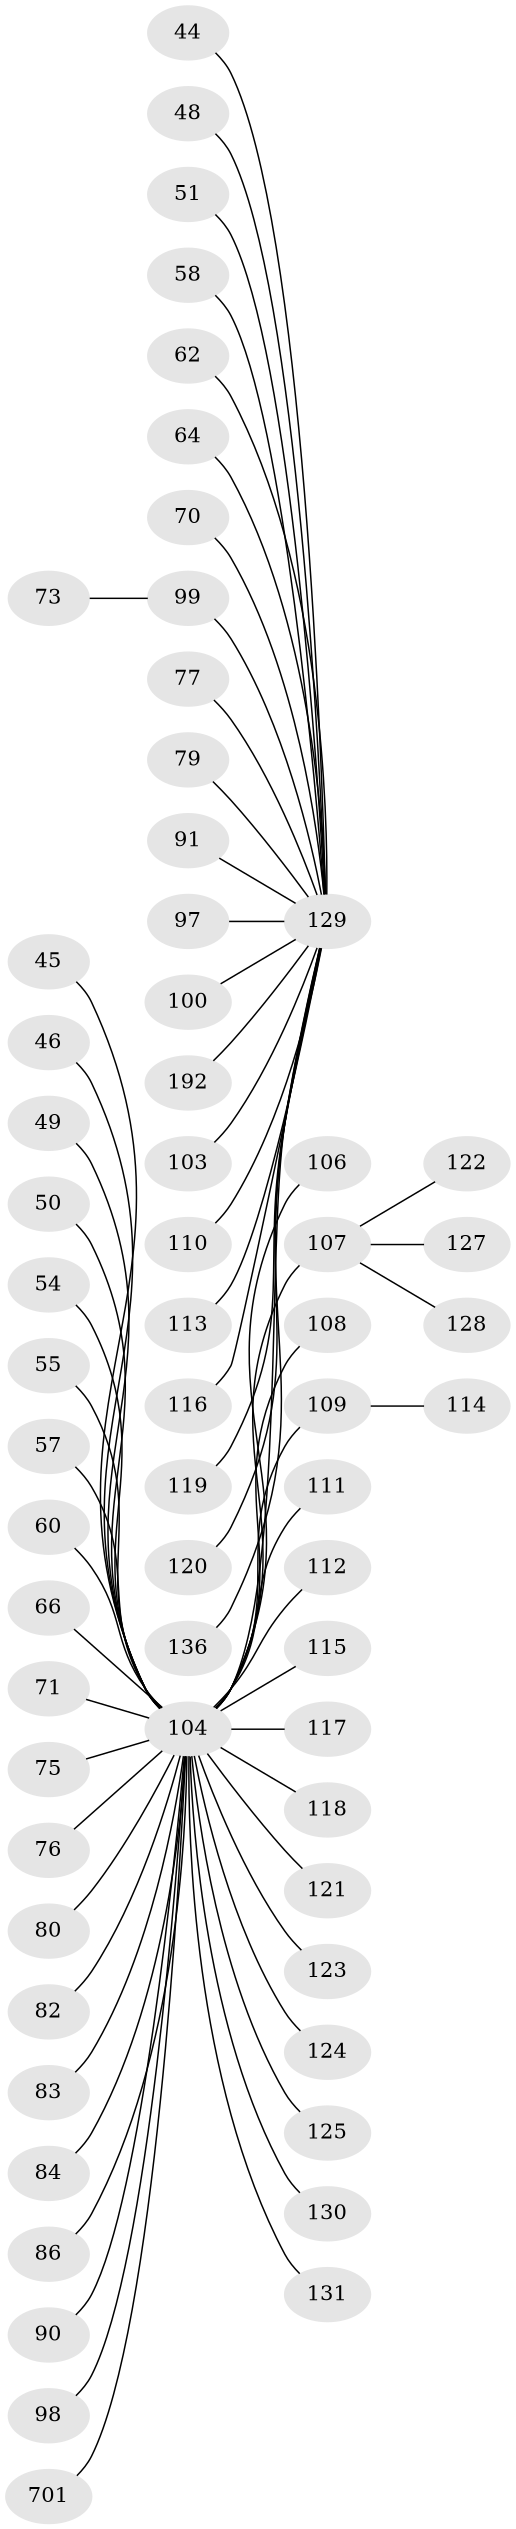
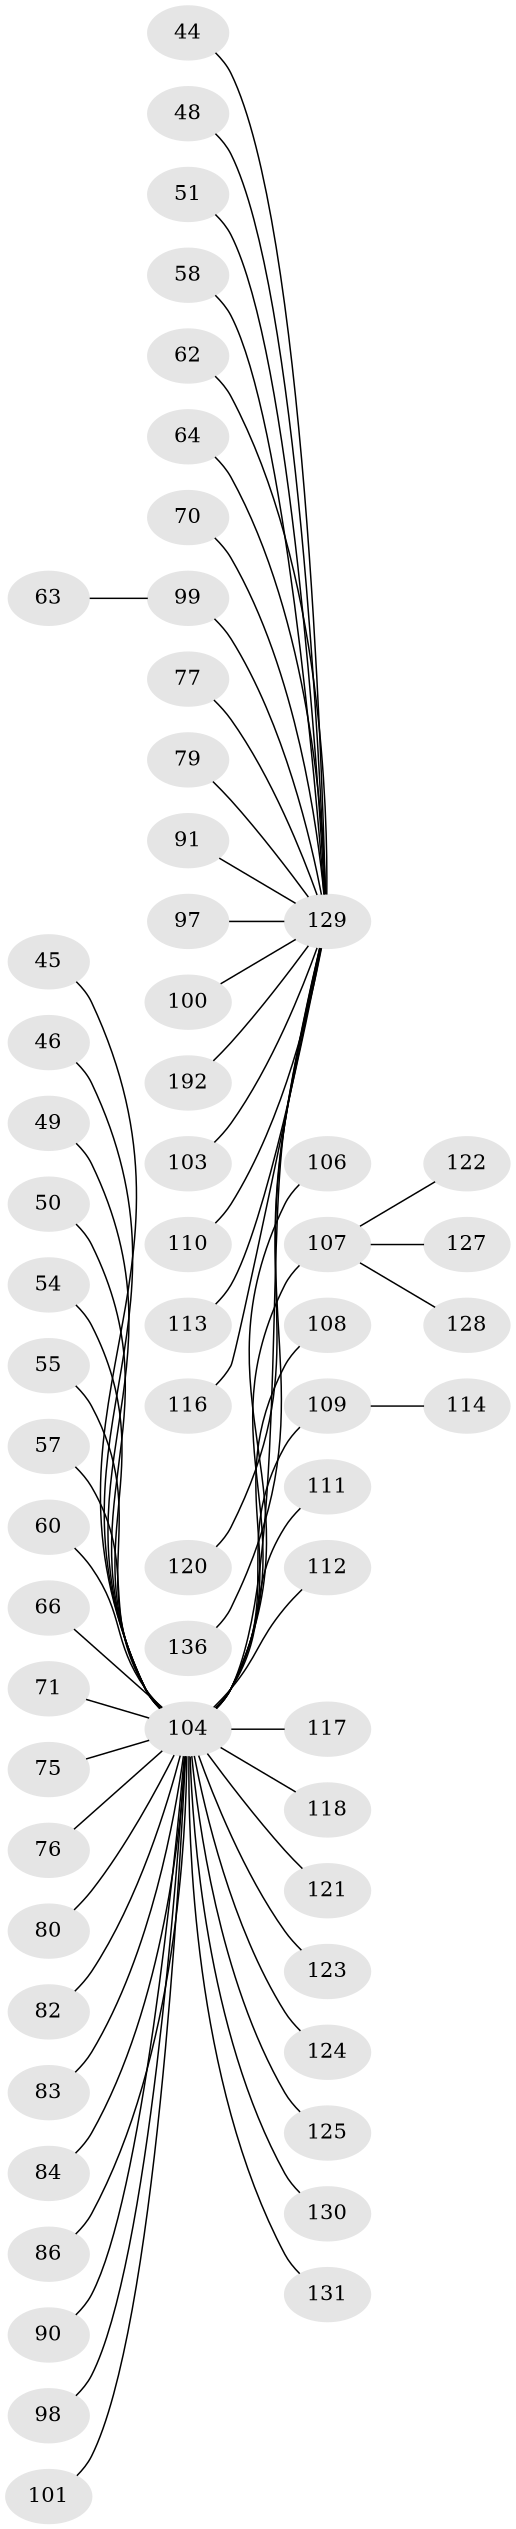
  graph {
    rankdir=LR
    node [color=gray90 style=filled]
    104 [super="+81+78+53+74"]
    129 [super="+7+9+15+94+72+36"]
    106
    107 [super="+93+85+61"]
    108
    109
    111
    112
-   115
    117
    118
    121
    123
    124
    125
    130 [super="+95"]
    131 [super="+21+89+92"]
    44
    45
    46
    48
    49
    50
    51
    54
    55
    57 [super="+39"]
    58
    60
    62
    66
    n32 [label=64 super="+28"]
    70
    71
-   73 [super="+26+34+63"]
+   73 [super="+26+34+63" label=63]
    99
    75
    76
    77 [super="+68"]
    79
    80
    82
    83
    84 [super="+56"]
    86
    90 [super="+67"]
    91 [super="+12"]
    97
    98
    100
-   101 [label=701]
+   101
    n52 [label=192]
    103
    122
    127
    128
    114
    110
    113
    116
-   119 [super="+96"]
    120
    n63 [label=136 super="+105"]
    104 -- 129 [weight=2]
    104 -- 106
    104 -- 107
    104 -- 108
    104 -- 109
    104 -- 111
    104 -- 112
-   104 -- 115
    104 -- 117
    104 -- 118
    104 -- 121
    104 -- 123
    104 -- 124
    104 -- 125
    104 -- 130
    104 -- 131
    107 -- 122
    107 -- 127
    107 -- 128
    109 -- 114
    44 -- 129
    45 -- 104
    46 -- 104
    48 -- 129
    49 -- 104
    50 -- 104
    51 -- 129
    54 -- 104
    55 -- 104
    57 -- 104
    58 -- 129
    60 -- 104
    62 -- 129
    66 -- 104
    n32 -- 129
    70 -- 129
    71 -- 104
    73 -- 99
    99 -- 129
    75 -- 104
    76 -- 104
    77 -- 129
    79 -- 129
    80 -- 104
    82 -- 104
    83 -- 104
    84 -- 104
    86 -- 104
    90 -- 104
    91 -- 129
    97 -- 129
    98 -- 104
    100 -- 129
    101 -- 104
    n52 -- 129
    103 -- 129
    110 -- 129
    113 -- 129
    116 -- 129
-   119 -- 129
    120 -- 129
    n63 -- 129
  }
